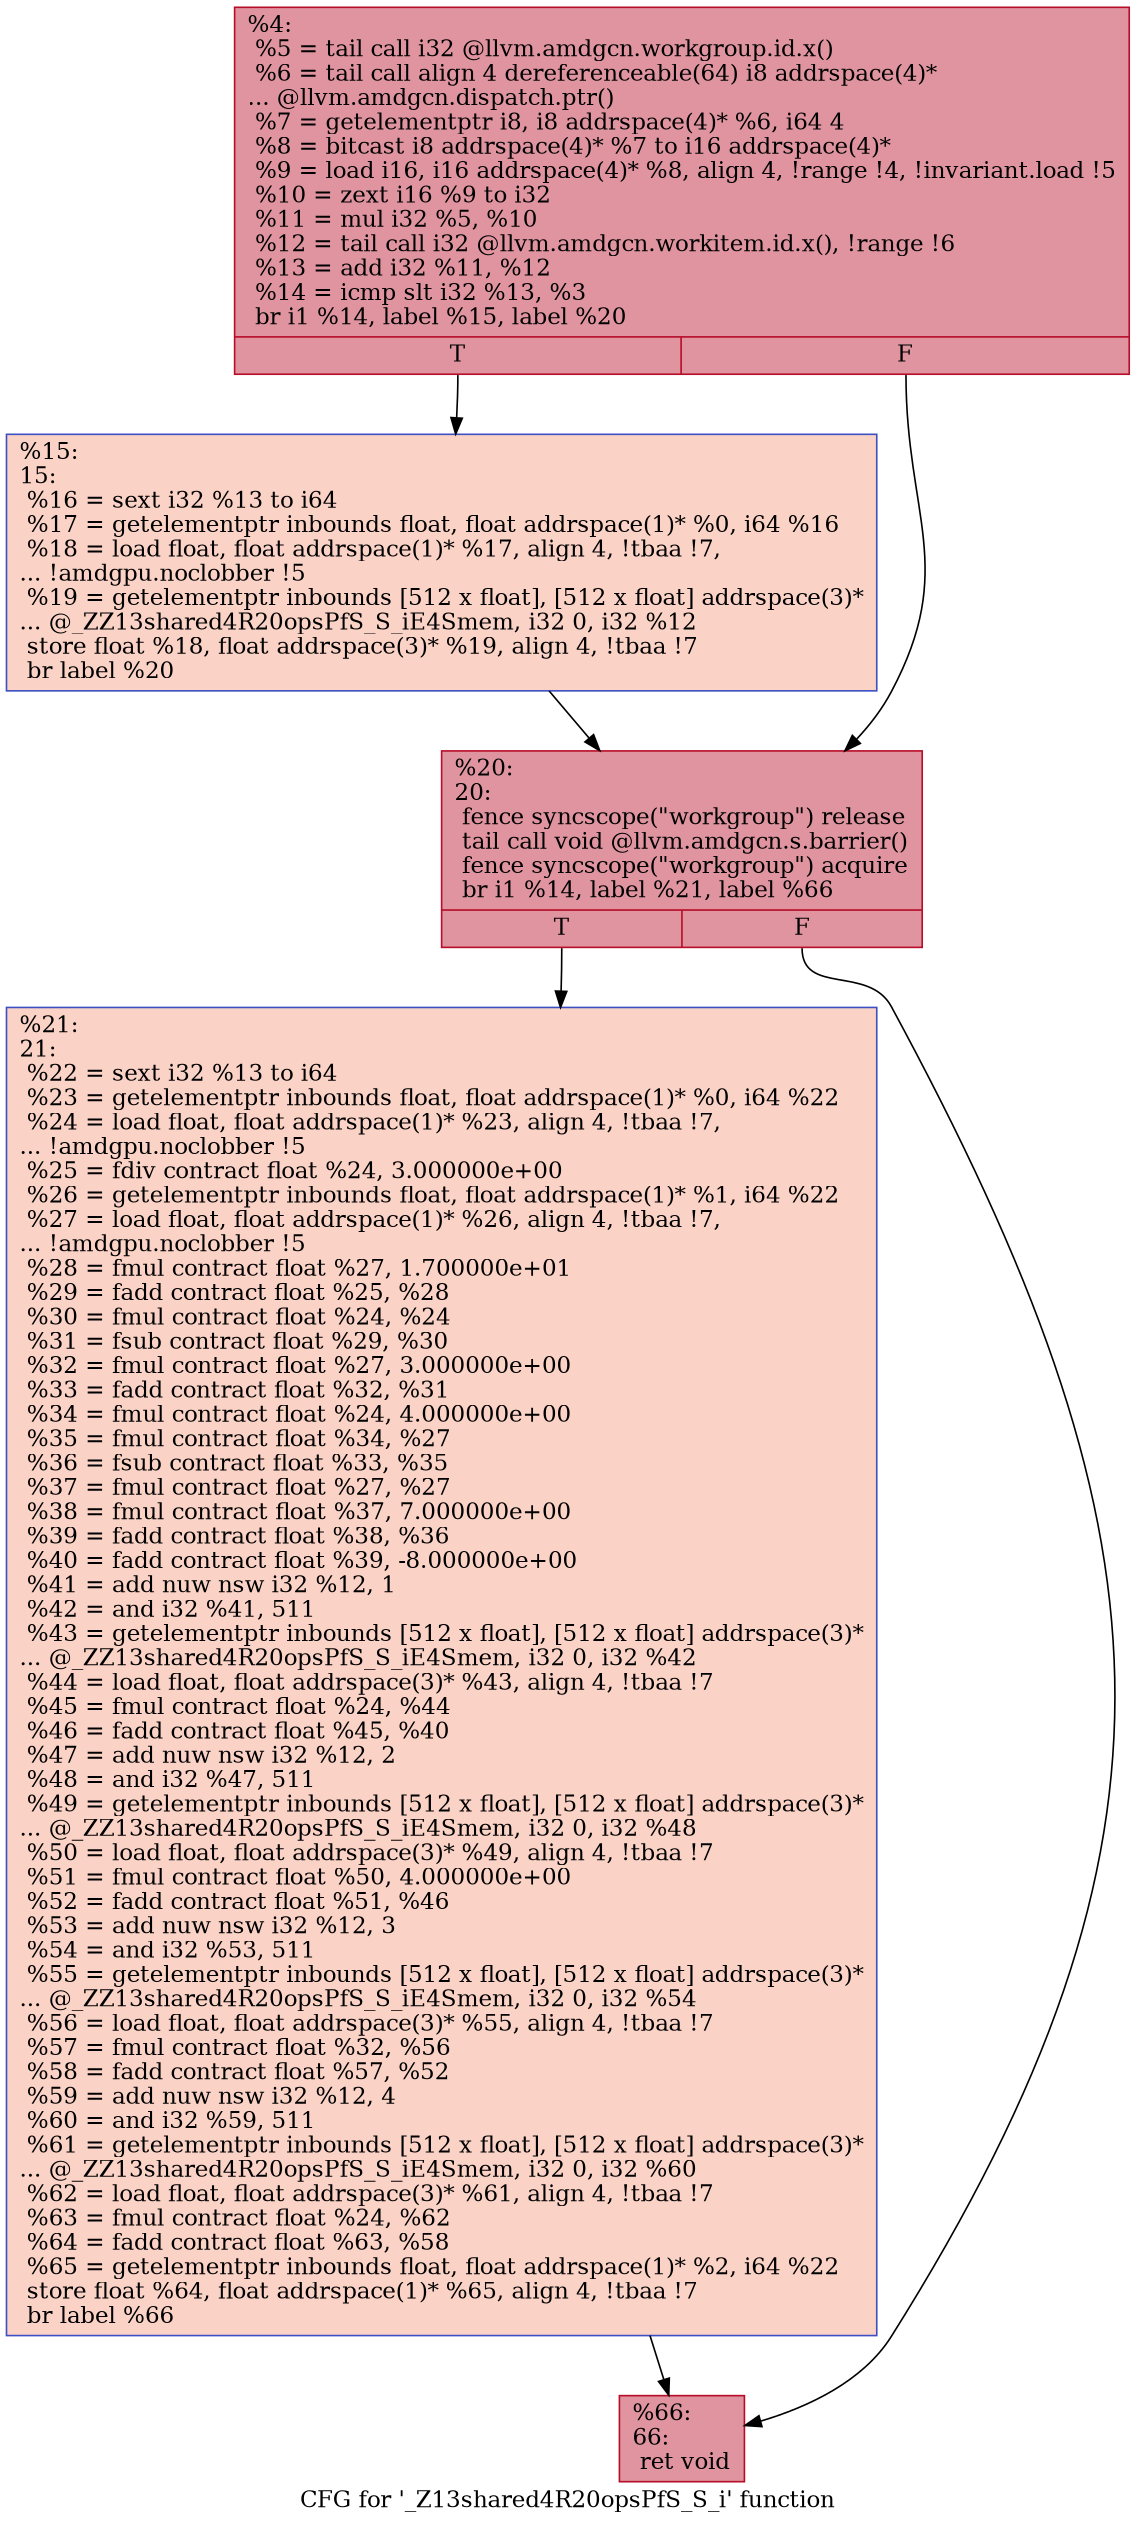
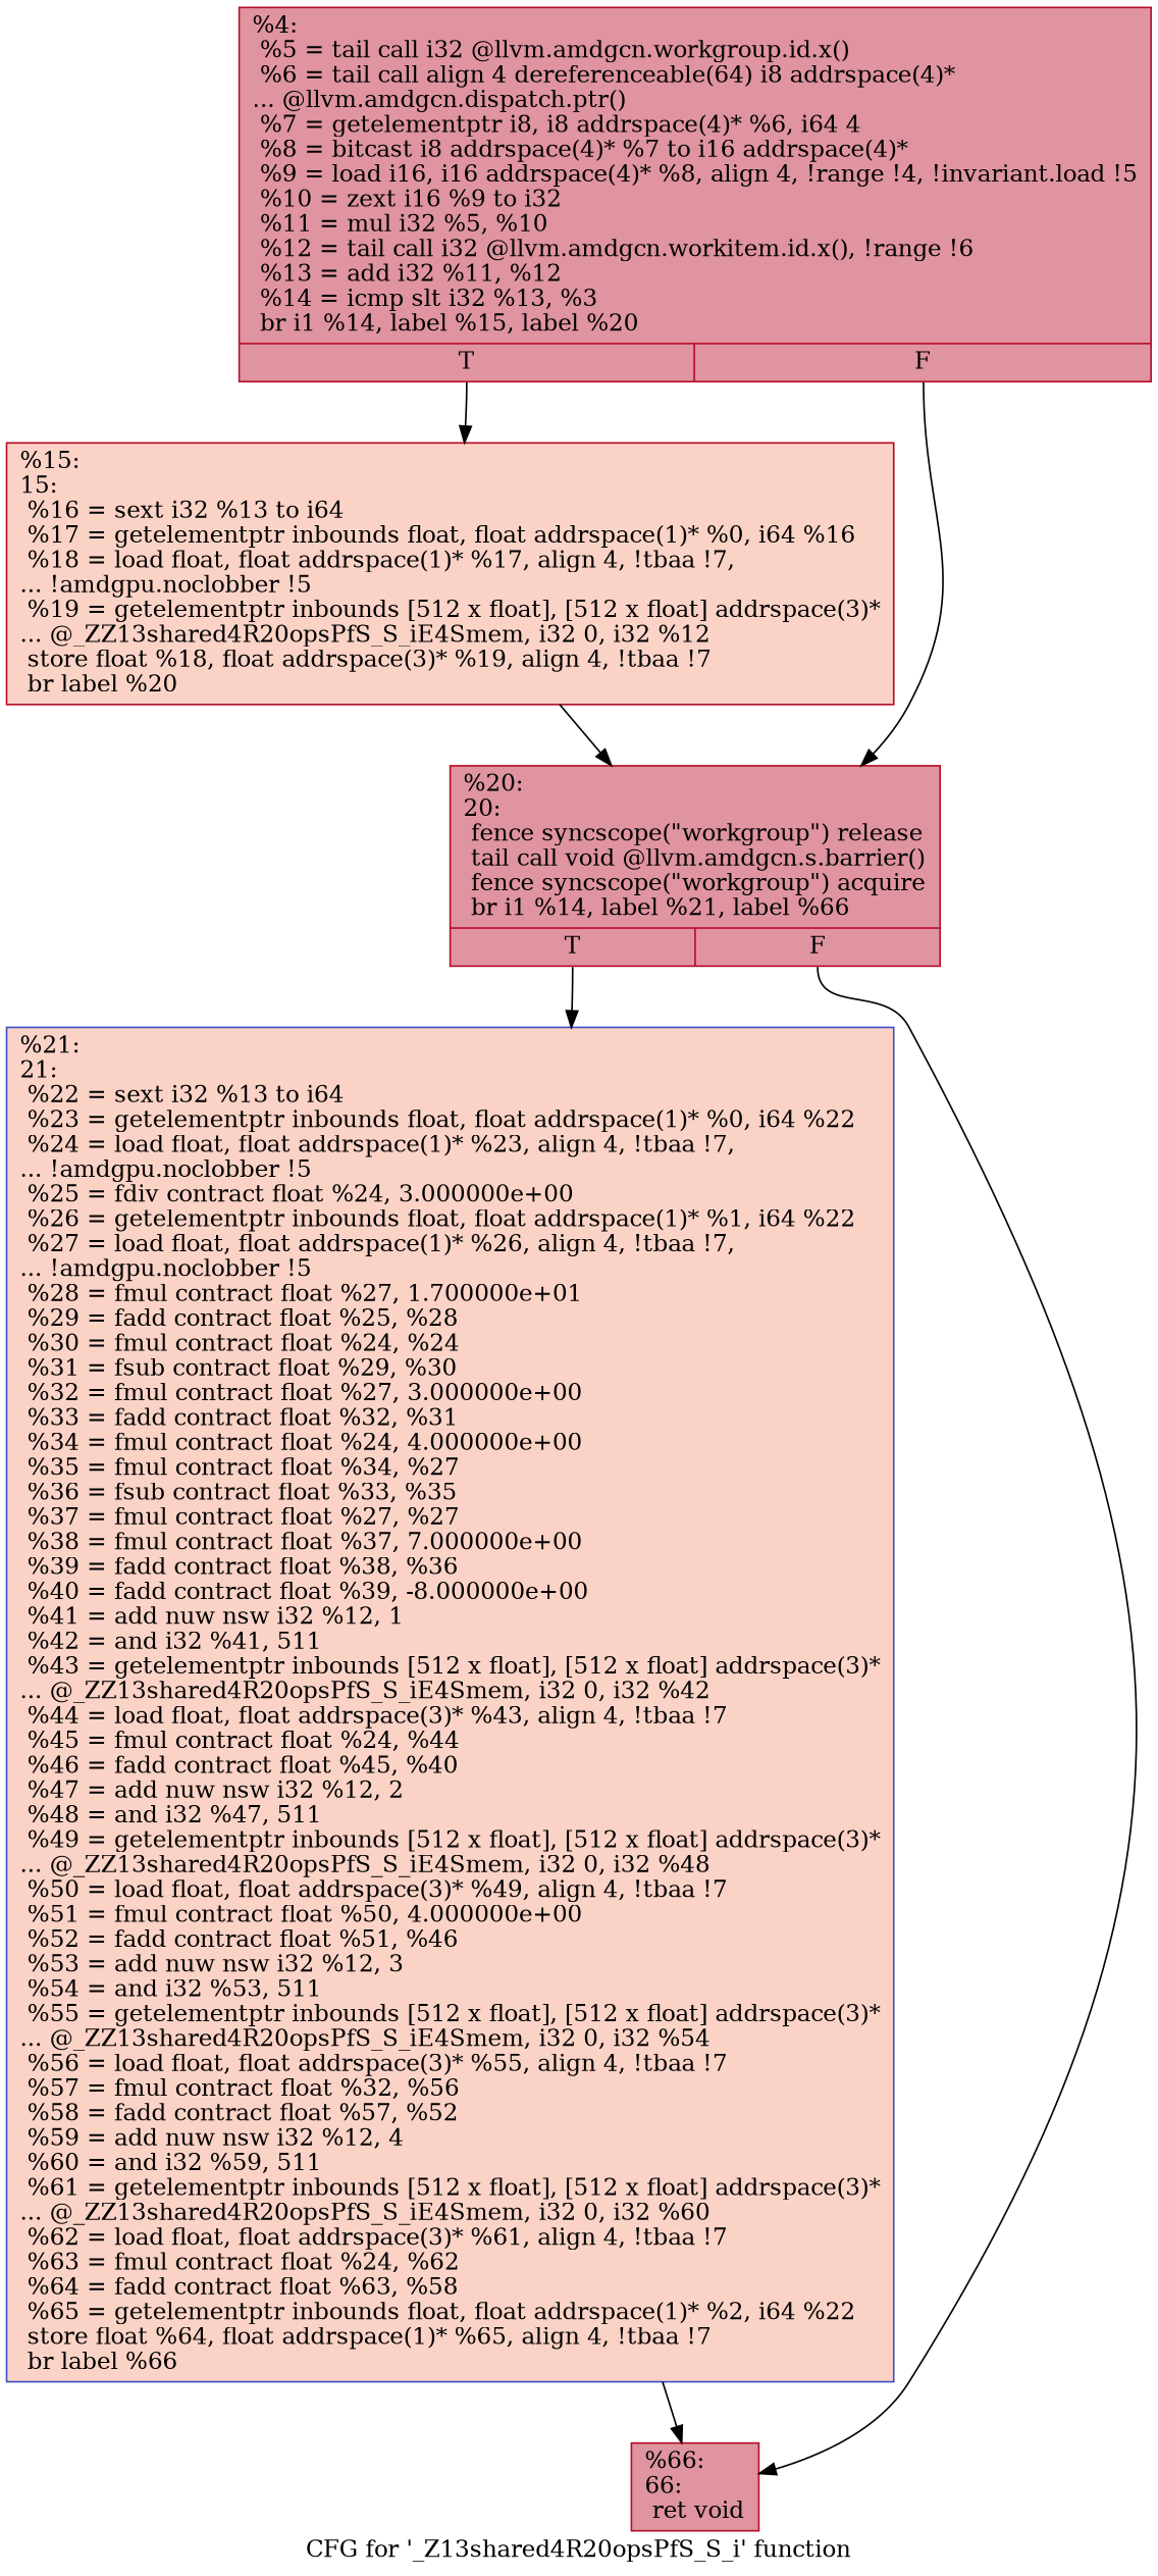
  digraph {
    label="CFG for '_Z13shared4R20opsPfS_S_i' function"
    node [color="#b70d28ff" fillcolor="#b70d2870" shape=record style=filled]
    n1 [label="{%4:\l  %5 = tail call i32 @llvm.amdgcn.workgroup.id.x()\l  %6 = tail call align 4 dereferenceable(64) i8 addrspace(4)*\l... @llvm.amdgcn.dispatch.ptr()\l  %7 = getelementptr i8, i8 addrspace(4)* %6, i64 4\l  %8 = bitcast i8 addrspace(4)* %7 to i16 addrspace(4)*\l  %9 = load i16, i16 addrspace(4)* %8, align 4, !range !4, !invariant.load !5\l  %10 = zext i16 %9 to i32\l  %11 = mul i32 %5, %10\l  %12 = tail call i32 @llvm.amdgcn.workitem.id.x(), !range !6\l  %13 = add i32 %11, %12\l  %14 = icmp slt i32 %13, %3\l  br i1 %14, label %15, label %20\l|{<s0>T|<s1>F}}"]
-   n2 [color="#3d50c3ff" fillcolor="#f59c7d70" label="{%15:\l15:                                               \l  %16 = sext i32 %13 to i64\l  %17 = getelementptr inbounds float, float addrspace(1)* %0, i64 %16\l  %18 = load float, float addrspace(1)* %17, align 4, !tbaa !7,\l... !amdgpu.noclobber !5\l  %19 = getelementptr inbounds [512 x float], [512 x float] addrspace(3)*\l... @_ZZ13shared4R20opsPfS_S_iE4Smem, i32 0, i32 %12\l  store float %18, float addrspace(3)* %19, align 4, !tbaa !7\l  br label %20\l}"]
+   n2 [fillcolor="#f59c7d70" label="{%15:\l15:                                               \l  %16 = sext i32 %13 to i64\l  %17 = getelementptr inbounds float, float addrspace(1)* %0, i64 %16\l  %18 = load float, float addrspace(1)* %17, align 4, !tbaa !7,\l... !amdgpu.noclobber !5\l  %19 = getelementptr inbounds [512 x float], [512 x float] addrspace(3)*\l... @_ZZ13shared4R20opsPfS_S_iE4Smem, i32 0, i32 %12\l  store float %18, float addrspace(3)* %19, align 4, !tbaa !7\l  br label %20\l}"]
    n3 [label="{%20:\l20:                                               \l  fence syncscope(\"workgroup\") release\l  tail call void @llvm.amdgcn.s.barrier()\l  fence syncscope(\"workgroup\") acquire\l  br i1 %14, label %21, label %66\l|{<s0>T|<s1>F}}"]
    n4 [color="#3d50c3ff" fillcolor="#f59c7d70" label="{%21:\l21:                                               \l  %22 = sext i32 %13 to i64\l  %23 = getelementptr inbounds float, float addrspace(1)* %0, i64 %22\l  %24 = load float, float addrspace(1)* %23, align 4, !tbaa !7,\l... !amdgpu.noclobber !5\l  %25 = fdiv contract float %24, 3.000000e+00\l  %26 = getelementptr inbounds float, float addrspace(1)* %1, i64 %22\l  %27 = load float, float addrspace(1)* %26, align 4, !tbaa !7,\l... !amdgpu.noclobber !5\l  %28 = fmul contract float %27, 1.700000e+01\l  %29 = fadd contract float %25, %28\l  %30 = fmul contract float %24, %24\l  %31 = fsub contract float %29, %30\l  %32 = fmul contract float %27, 3.000000e+00\l  %33 = fadd contract float %32, %31\l  %34 = fmul contract float %24, 4.000000e+00\l  %35 = fmul contract float %34, %27\l  %36 = fsub contract float %33, %35\l  %37 = fmul contract float %27, %27\l  %38 = fmul contract float %37, 7.000000e+00\l  %39 = fadd contract float %38, %36\l  %40 = fadd contract float %39, -8.000000e+00\l  %41 = add nuw nsw i32 %12, 1\l  %42 = and i32 %41, 511\l  %43 = getelementptr inbounds [512 x float], [512 x float] addrspace(3)*\l... @_ZZ13shared4R20opsPfS_S_iE4Smem, i32 0, i32 %42\l  %44 = load float, float addrspace(3)* %43, align 4, !tbaa !7\l  %45 = fmul contract float %24, %44\l  %46 = fadd contract float %45, %40\l  %47 = add nuw nsw i32 %12, 2\l  %48 = and i32 %47, 511\l  %49 = getelementptr inbounds [512 x float], [512 x float] addrspace(3)*\l... @_ZZ13shared4R20opsPfS_S_iE4Smem, i32 0, i32 %48\l  %50 = load float, float addrspace(3)* %49, align 4, !tbaa !7\l  %51 = fmul contract float %50, 4.000000e+00\l  %52 = fadd contract float %51, %46\l  %53 = add nuw nsw i32 %12, 3\l  %54 = and i32 %53, 511\l  %55 = getelementptr inbounds [512 x float], [512 x float] addrspace(3)*\l... @_ZZ13shared4R20opsPfS_S_iE4Smem, i32 0, i32 %54\l  %56 = load float, float addrspace(3)* %55, align 4, !tbaa !7\l  %57 = fmul contract float %32, %56\l  %58 = fadd contract float %57, %52\l  %59 = add nuw nsw i32 %12, 4\l  %60 = and i32 %59, 511\l  %61 = getelementptr inbounds [512 x float], [512 x float] addrspace(3)*\l... @_ZZ13shared4R20opsPfS_S_iE4Smem, i32 0, i32 %60\l  %62 = load float, float addrspace(3)* %61, align 4, !tbaa !7\l  %63 = fmul contract float %24, %62\l  %64 = fadd contract float %63, %58\l  %65 = getelementptr inbounds float, float addrspace(1)* %2, i64 %22\l  store float %64, float addrspace(1)* %65, align 4, !tbaa !7\l  br label %66\l}"]
    n5 [label="{%66:\l66:                                               \l  ret void\l}"]
    n1 -> n2 [tailport=s0]
    n1 -> n3 [tailport=s1]
    n2 -> n3
    n3 -> n4 [tailport=s0]
    n3 -> n5 [tailport=s1]
    n4 -> n5
  }
